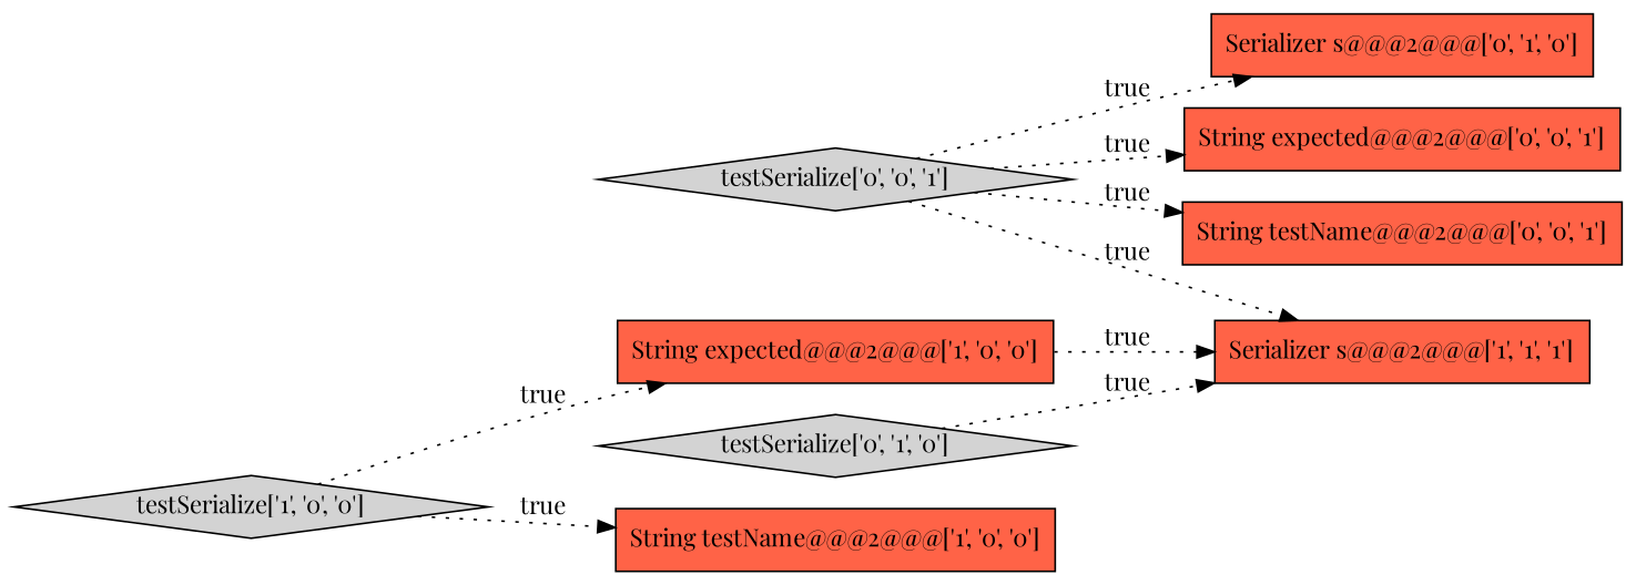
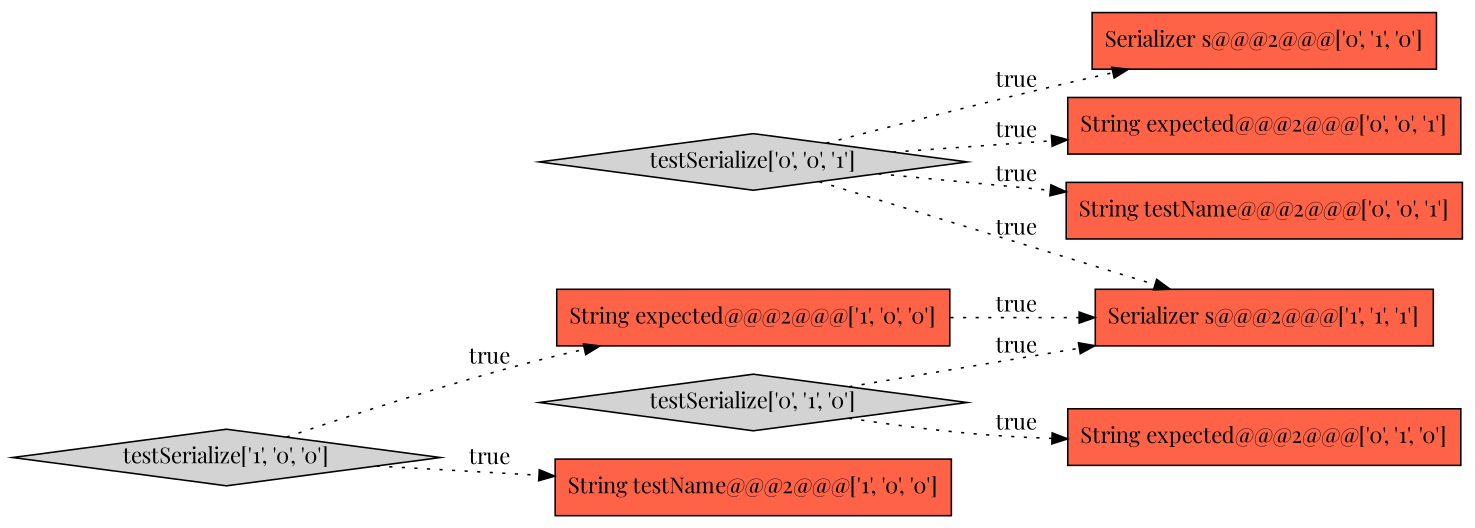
  digraph {
    fontname="Playfair Display"
    rankdir=LR
    node [fillcolor=tomato fontname="Playfair Display" shape=box style=filled]
    edge [fontname="Playfair Display" style=dotted]
    n1 [fillcolor=lightgray label="testSerialize['0', '0', '1']" shape=diamond]
    n2 [label="String expected@@@2@@@['0', '0', '1']"]
    n3 [label="Serializer s@@@2@@@['1', '1', '1']"]
    n4 [label="String testName@@@2@@@['0', '0', '1']"]
    n5 [label="Serializer s@@@2@@@['0', '1', '0']"]
    n6 [fillcolor=lightgray label="testSerialize['0', '1', '0']" shape=diamond]
+   n7 [label="String expected@@@2@@@['0', '1', '0']"]
    n8 [label="String testName@@@2@@@['1', '0', '0']"]
    n9 [label="String expected@@@2@@@['1', '0', '0']"]
    n10 [fillcolor=lightgray label="testSerialize['1', '0', '0']" shape=diamond]
    n1 -> n2 [label=true]
    n1 -> n3 [label=true]
    n1 -> n4 [label=true]
    n1 -> n5 [label=true]
    n6 -> n3 [label=true]
+   n6 -> n7 [label=true]
    n9 -> n3 [label=true]
    n10 -> n8 [label=true]
    n10 -> n9 [label=true]
  }
